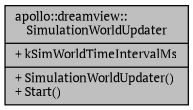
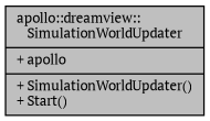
  digraph {
    fontname="PT Serif"
-   n1 [color=black fillcolor=grey75 fontcolor=black fontname="PT Serif" fontsize=10 height=0.2 label="{apollo::dreamview::\lSimulationWorldUpdater\n|+ kSimWorldTimeIntervalMs\l|+ SimulationWorldUpdater()\l+ Start()\l}" shape=record style=filled width=0.4]
+   n1 [color=black fillcolor=grey75 fontcolor=black fontname="PT Serif" fontsize=10 height=0.2 label="{apollo::dreamview::\lSimulationWorldUpdater\n|+ apollo\l|+ SimulationWorldUpdater()\l+ Start()\l}" shape=record style=filled width=0.4]
  }
